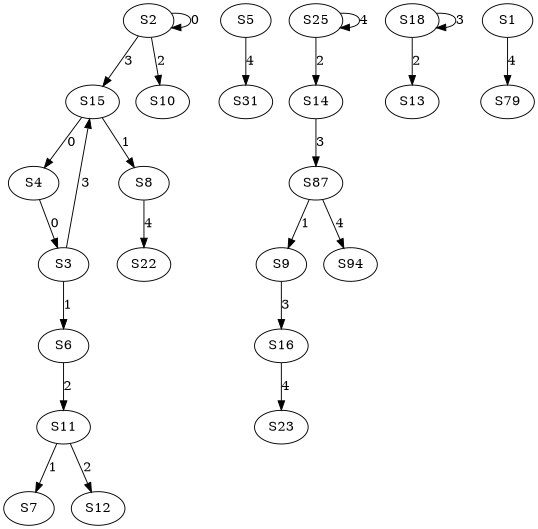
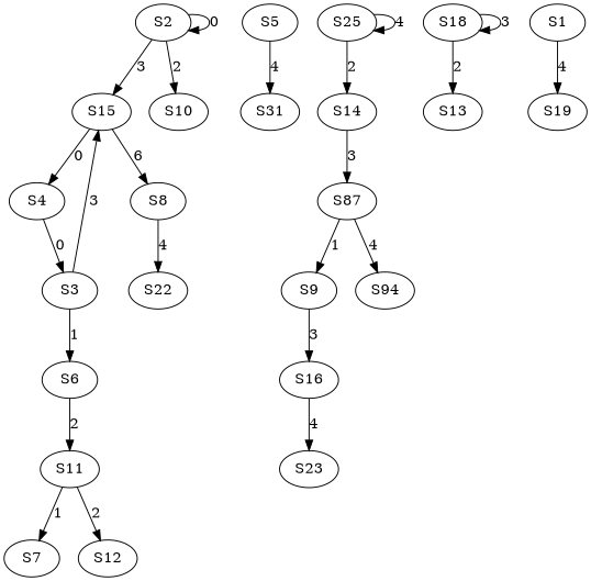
  strict digraph {
    S2
    S15
    S10
    S4
    S8
    S3
    S6
    S11
    S22
    n10 [label=S31]
    S5
    S7
    S12
    n14 [label=S87]
    S9
    n16 [label=S94]
    S16
    S23
    S18
    S13
    S25
    S14
    S1
-   S19 [label=S79]
+   S19
    S2 -> S2 [label=0]
    S2 -> S15 [label=3]
    S2 -> S10 [label=2]
    S15 -> S4 [label=0]
-   S15 -> S8 [label=1]
+   S15 -> S8 [label=6]
    S4 -> S3 [label=0]
    S8 -> S22 [label=4]
    S3 -> S15 [label=3]
    S3 -> S6 [label=1]
    S6 -> S11 [label=2]
    S11 -> S7 [label=1]
    S11 -> S12 [label=2]
    S5 -> n10 [label=4]
    n14 -> S9 [label=1]
    n14 -> n16 [label=4]
    S9 -> S16 [label=3]
    S16 -> S23 [label=4]
    S18 -> S18 [label=3]
    S18 -> S13 [label=2]
    S25 -> S25 [label=4]
    S25 -> S14 [label=2]
    S14 -> n14 [label=3]
    S1 -> S19 [label=4]
  }
